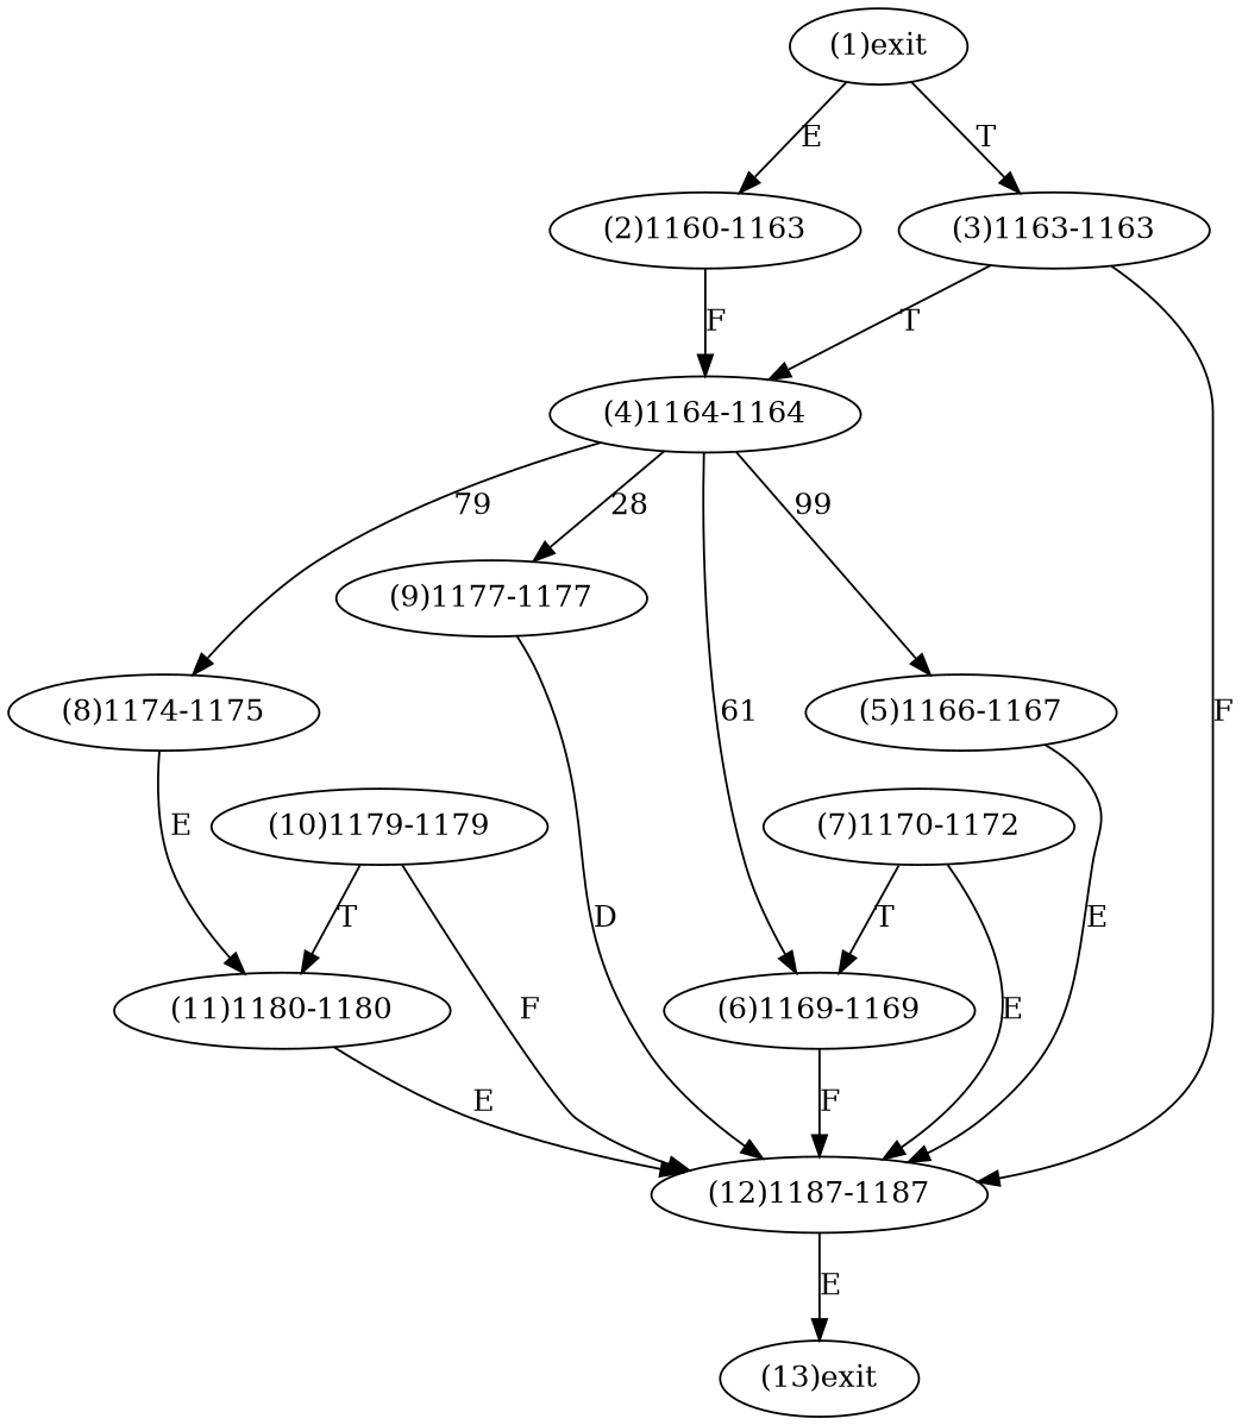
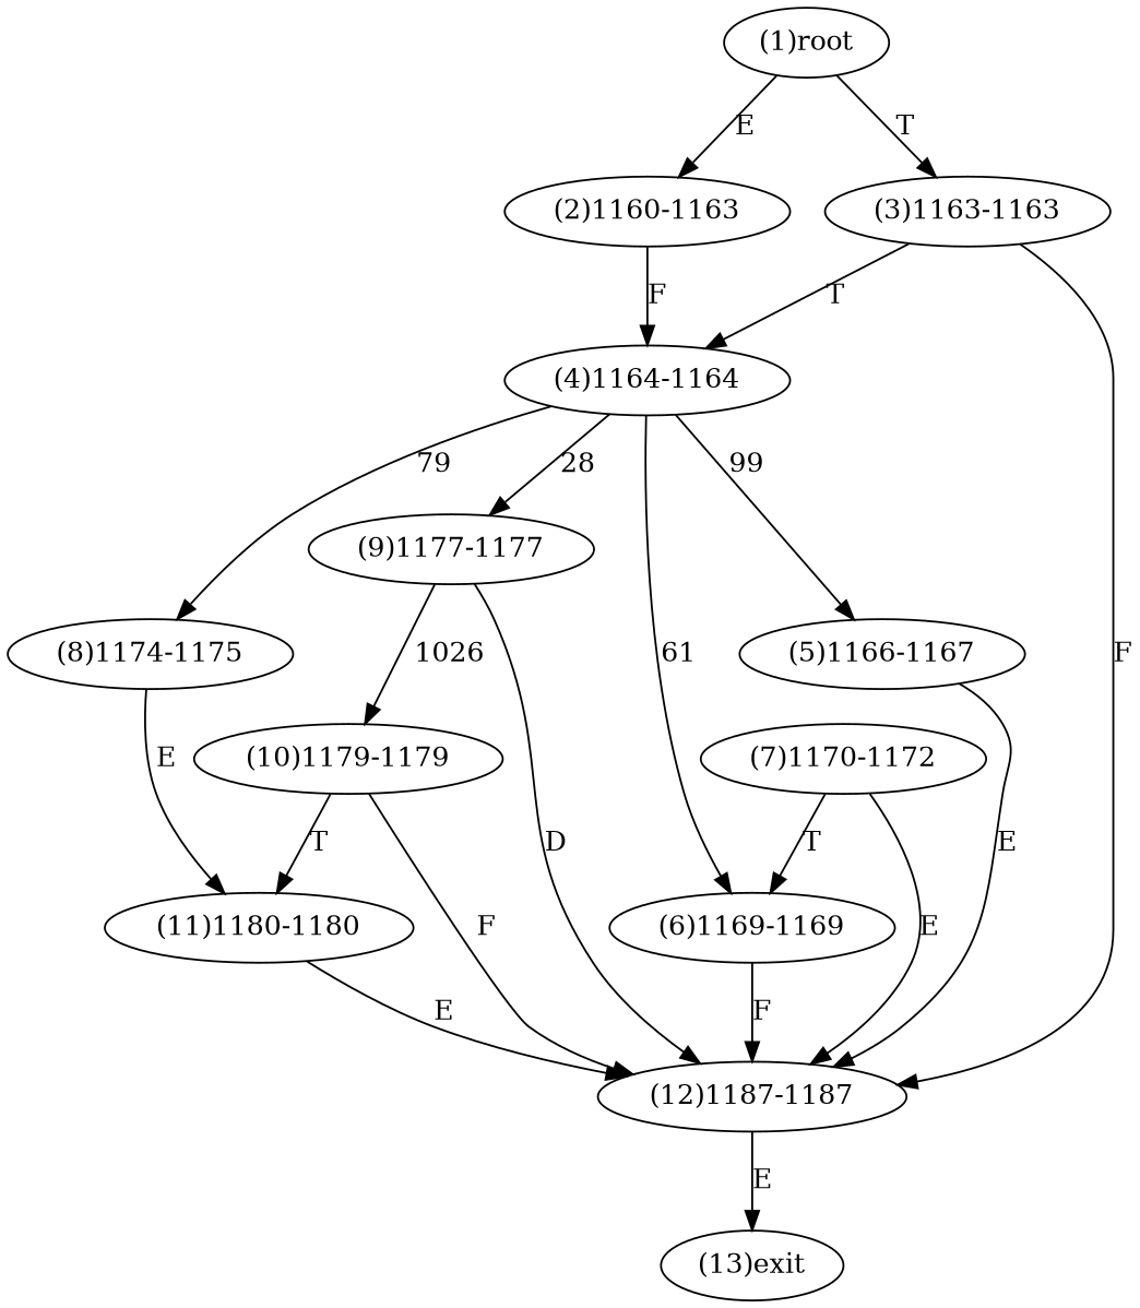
  digraph {
-   n1 [label="(1)exit"]
+   n1 [label="(1)root"]
    n2 [label="(2)1160-1163"]
    n3 [label="(3)1163-1163"]
    n4 [label="(4)1164-1164"]
    n5 [label="(12)1187-1187"]
    n6 [label="(5)1166-1167"]
    n7 [label="(6)1169-1169"]
    n8 [label="(8)1174-1175"]
    n9 [label="(9)1177-1177"]
    n10 [label="(13)exit"]
    n11 [label="(11)1180-1180"]
    n12 [label="(10)1179-1179"]
    n13 [label="(7)1170-1172"]
    n1 -> n2 [label=E]
    n1 -> n3 [label=T]
    n2 -> n4 [label=F]
    n3 -> n4 [label=T]
    n3 -> n5 [label=F]
    n4 -> n6 [label=99]
    n4 -> n7 [label=61]
    n4 -> n8 [label=79]
    n4 -> n9 [label=28]
    n5 -> n10 [label=E]
    n6 -> n5 [label=E]
    n7 -> n5 [label=F]
    n8 -> n11 [label=E]
    n9 -> n5 [label=D]
+   n9 -> n12 [label=1026]
    n11 -> n5 [label=E]
    n12 -> n5 [label=F]
    n12 -> n11 [label=T]
    n13 -> n5 [label=E]
    n13 -> n7 [label=T]
  }
